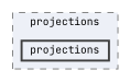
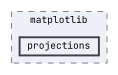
  digraph {
    compound=true
    fontname="JetBrains Mono"
    n1 [color=grey25 fillcolor="#edf0f7" fontname="JetBrains Mono" fontsize=10 height=0.2 label=projections shape=box style="filled,bold" width=0.4]
    subgraph cluster_1 {
      bgcolor="#edf0f7"
      fontsize=10
-     label=projections
+     label=matplotlib
      pencolor=grey50
      style="filled,dashed"
      n1
    }
  }
